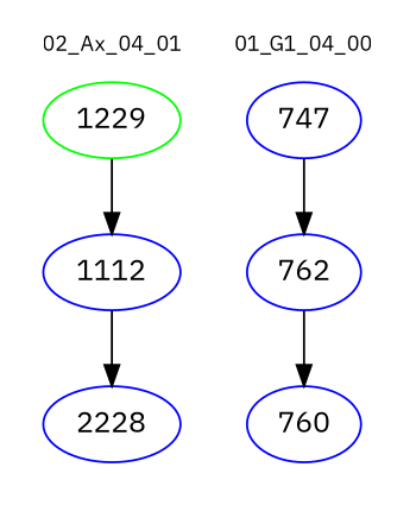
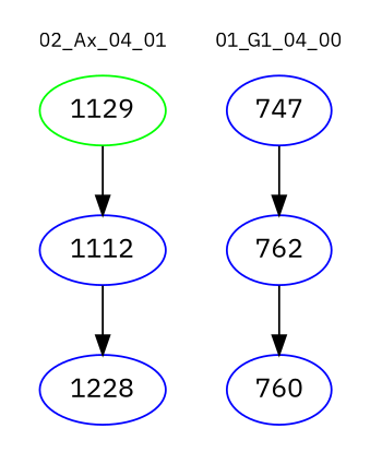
  digraph {
    fontname="IBM Plex Sans"
    node [color=blue fontname="IBM Plex Sans"]
    edge [color=black fontname="IBM Plex Sans"]
-   n1 [color=green label=1229]
+   n1 [color=green label=1129]
    n2 [label=1112]
-   n3 [label=2228]
+   n3 [label=1228]
    n4 [label=747]
    n5 [label=762]
    n6 [label=760]
    subgraph cluster_1 {
      color=white
      fontsize=10
      label="02_Ax_04_01"
      n1
      n2
      n3
    }
    subgraph cluster_2 {
      color=white
      fontsize=10
      label="01_G1_04_00"
      n4
      n5
      n6
    }
    n1 -> n2
    n2 -> n3
    n4 -> n5
    n5 -> n6
  }
